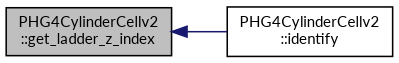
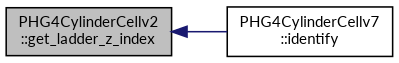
  digraph {
    rankdir=LR
    fontname=Lato
    node [color=black fontname=Lato fontsize=10 shape=record]
    n1 [fillcolor=grey75 fontcolor=black height=0.2 label="PHG4CylinderCellv2\l::get_ladder_z_index" style=filled width=0.4]
-   n2 [height=0.2 label="PHG4CylinderCellv2\l::identify" width=0.4]
+   n2 [height=0.2 label="PHG4CylinderCellv7\l::identify" width=0.4]
    n1 -> n2 [color=midnightblue dir=back fontname=Lato fontsize=10 labelfontname=FreeSans labelfontsize=10 style=solid]
  }
